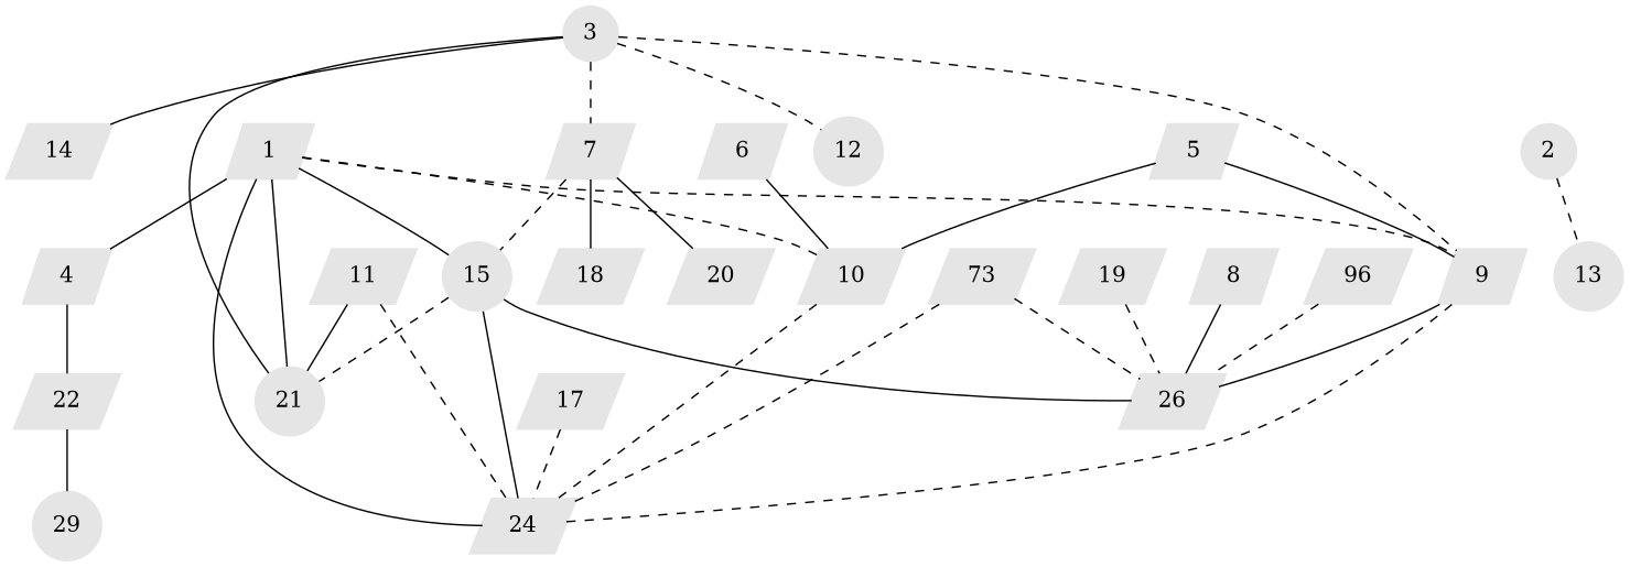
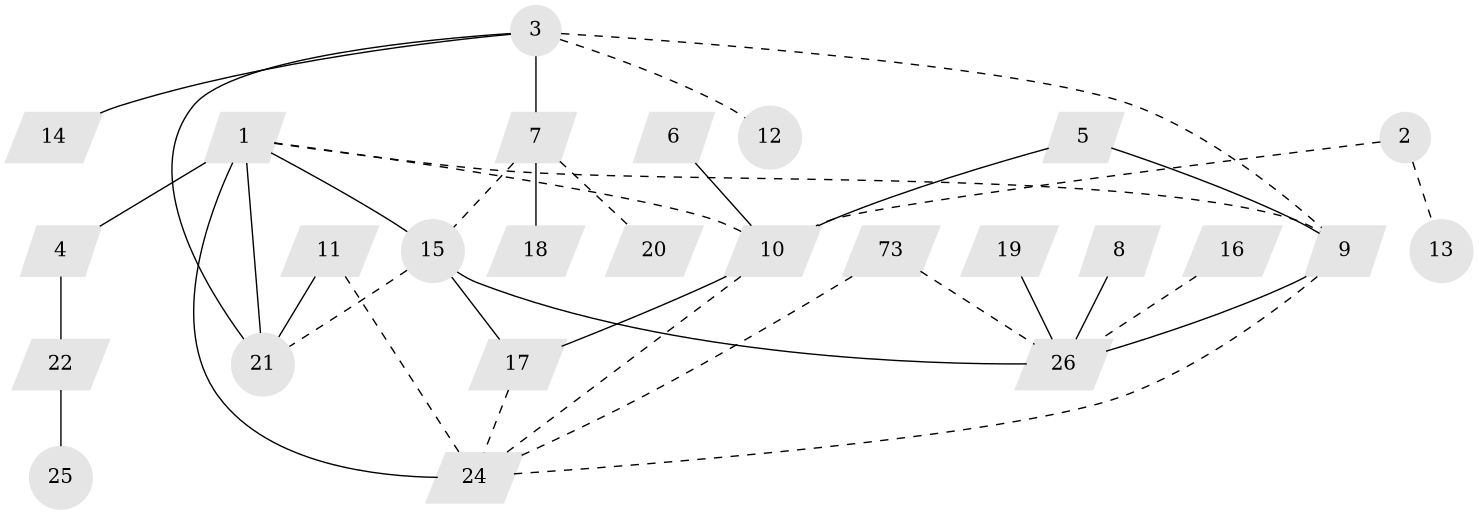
  graph {
    node [color=gray90 shape=parallelogram style=filled]
    edge [style=solid weight=1.0]
    1
    4
    9
    10
    15 [shape=circle]
    21 [shape=circle]
    24
    22
    26
    17
    2 [shape=circle]
    13 [shape=circle]
    3 [shape=circle]
    7
    12 [shape=circle]
    14
    18
    20
-   25 [shape=circle label=29]
+   25 [shape=circle]
    5
    6
    8
    11
-   16 [label=96]
+   16
    19
    n26 [label=73]
    1 -- 4
    1 -- 9 [style=dashed]
    1 -- 10 [style=dashed]
    1 -- 15
    1 -- 21 [weight=2.0]
    1 -- 24
    4 -- 22
    9 -- 24 [style=dashed]
    9 -- 26
    10 -- 24 [style=dashed]
+   10 -- 17
    15 -- 21 [style=dashed]
-   15 -- 24 [weight=2.0]
+   15 -- 17 [weight=2.0]
    15 -- 26
    22 -- 25
    17 -- 24 [style=dashed]
+   2 -- 10 [style=dashed]
    2 -- 13 [style=dashed]
    3 -- 9 [style=dashed]
    3 -- 21
-   3 -- 7 [style=dashed]
+   3 -- 7
    3 -- 12 [style=dashed]
    3 -- 14
    7 -- 15 [style=dashed]
    7 -- 18
-   7 -- 20
+   7 -- 20 [style=dashed]
    5 -- 9
    5 -- 10
    6 -- 10
    8 -- 26
    11 -- 21
    11 -- 24 [style=dashed]
    16 -- 26 [style=dashed]
-   19 -- 26 [style=dashed]
+   19 -- 26
    n26 -- 24 [style=dashed]
    n26 -- 26 [style=dashed]
  }
